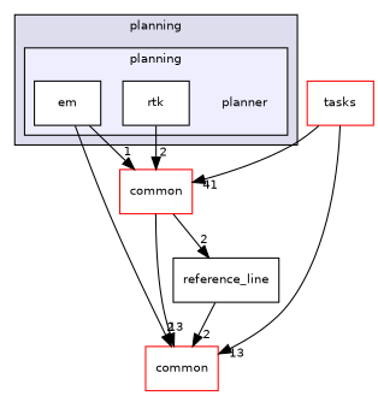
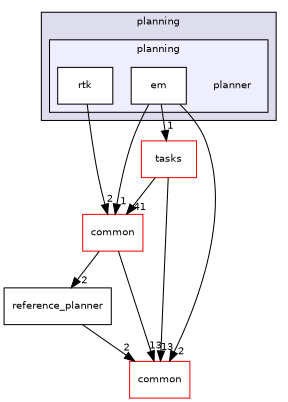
  digraph {
    compound=true
    node [fontname=Helvetica fontsize=10 shape=box color=red fillcolor=white style=filled]
    edge [headlabel=2 labeldistance=1.5 labelfontname=Helvetica labelfontsize=10]
    n1 [label=planner shape=plaintext color="" fillcolor="" style=""]
    n2 [color=black label=em]
    n3 [color=black label=rtk]
    n4 [label=tasks]
    n5 [label=common]
    n6 [label=common]
-   n7 [label=reference_line color="" fillcolor="" style=""]
+   n7 [label=reference_planner color="" fillcolor="" style=""]
    subgraph cluster_1 {
      bgcolor="#ddddee"
      fontname=Helvetica
      fontsize=10
      label=planning
      pencolor=black
      subgraph cluster_2 {
        bgcolor="#eeeeff"
        fontname=Helvetica
        fontsize=10
        label=planning
        pencolor=black
        n1
        n2
        n3
      }
    }
+   n2 -> n4 [headlabel=1]
    n2 -> n5
    n2 -> n6 [headlabel=1]
    n3 -> n6
    n4 -> n5 [headlabel=13]
    n4 -> n6 [headlabel=41]
    n6 -> n5 [headlabel=13]
    n6 -> n7
    n7 -> n5
  }
